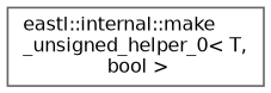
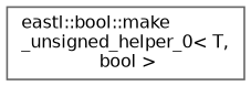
  digraph {
    rankdir=LR
-   n1 [color=grey40 fillcolor=white fontname=Helvetica fontsize=10 height=0.2 label="eastl::internal::make\l_unsigned_helper_0\< T,\l bool \>" shape=box style=filled width=0.4]
+   n1 [color=grey40 fillcolor=white fontname=Helvetica fontsize=10 height=0.2 label="eastl::bool::make\l_unsigned_helper_0\< T,\l bool \>" shape=box style=filled width=0.4]
  }
